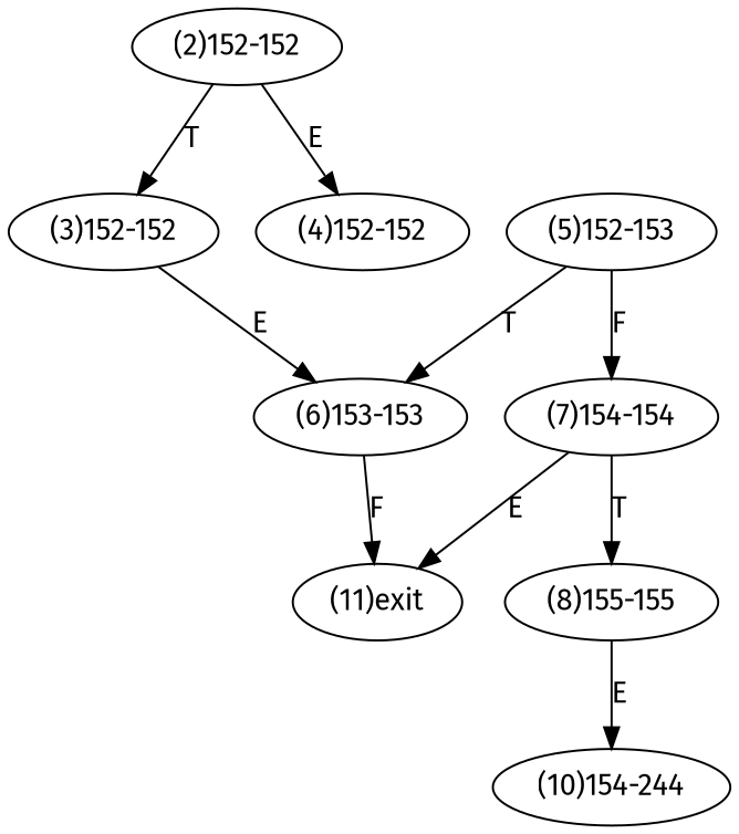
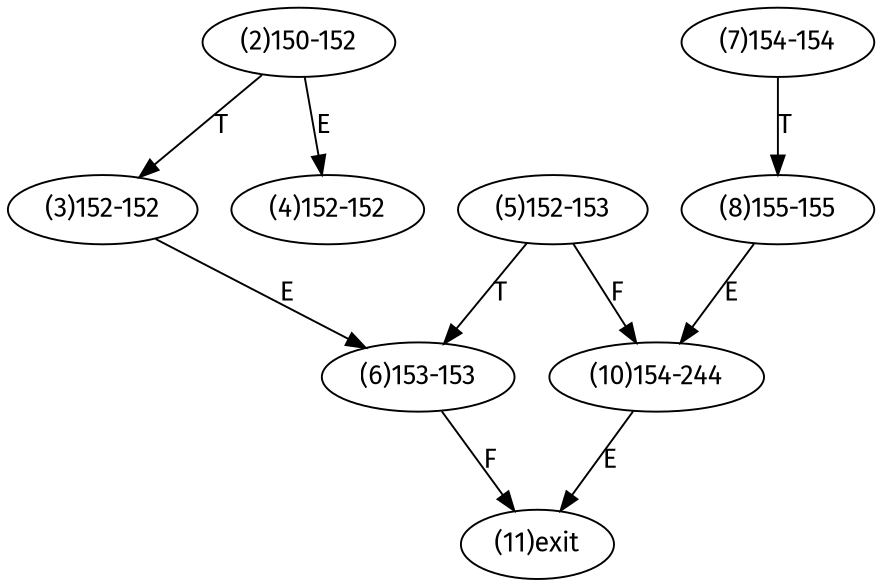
  digraph {
    fontname="Fira Sans"
    node [fontname="Fira Sans"]
    edge [fontname="Fira Sans"]
-   n1 [label="(2)152-152"]
+   n1 [label="(2)150-152"]
    n2 [label="(3)152-152"]
    n3 [label="(4)152-152"]
    n4 [label="(6)153-153"]
    n5 [label="(5)152-153"]
    n6 [label="(7)154-154"]
    n7 [label="(11)exit"]
    n8 [label="(8)155-155"]
    n9 [label="(10)154-244"]
    n1 -> n2 [label=T]
    n1 -> n3 [label=E]
    n2 -> n4 [label=E]
    n4 -> n7 [label=F]
    n5 -> n4 [label=T]
-   n5 -> n6 [label=F]
+   n5 -> n9 [label=F]
    n6 -> n8 [label=T]
    n8 -> n9 [label=E]
-   n6 -> n7 [label=E]
+   n9 -> n7 [label=E]
  }
